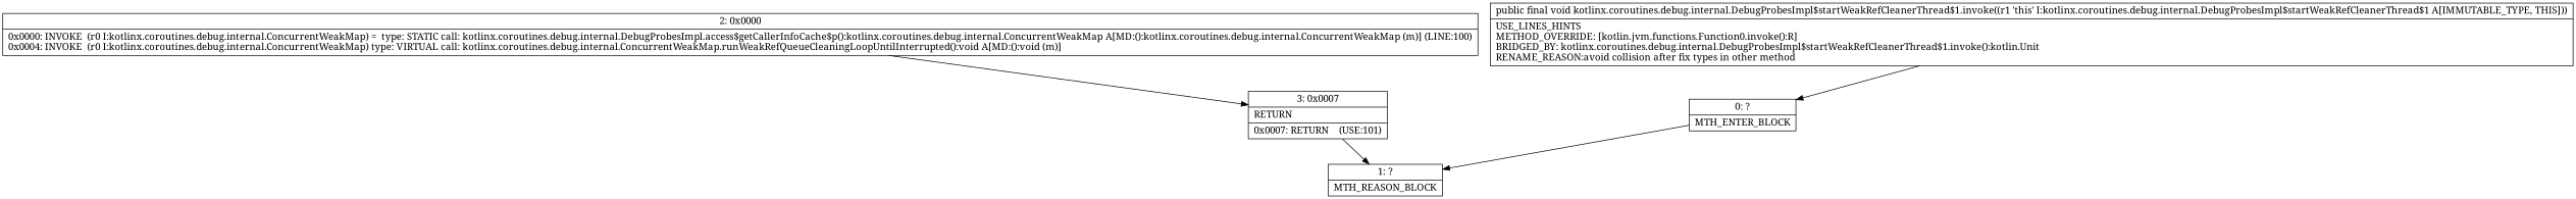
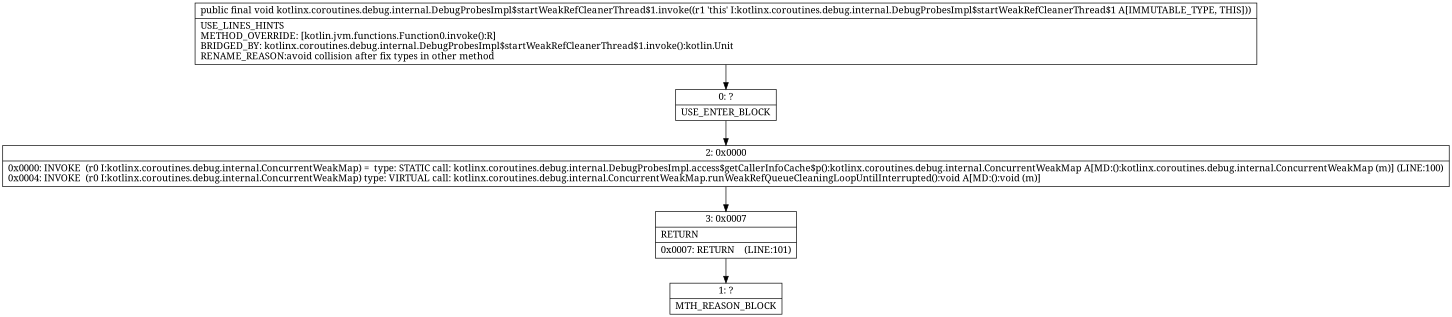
  digraph {
    fontname="Noto Serif"
    node [fontname="Noto Serif" shape=record]
    edge [fontname="Noto Serif"]
-   n1 [label="{0\:\ ?|MTH_ENTER_BLOCK\l}"]
+   n1 [label="{0\:\ ?|USE_ENTER_BLOCK\l}"]
    n2 [label="{2\:\ 0x0000|0x0000: INVOKE  (r0 I:kotlinx.coroutines.debug.internal.ConcurrentWeakMap) =  type: STATIC call: kotlinx.coroutines.debug.internal.DebugProbesImpl.access$getCallerInfoCache$p():kotlinx.coroutines.debug.internal.ConcurrentWeakMap A[MD:():kotlinx.coroutines.debug.internal.ConcurrentWeakMap (m)] (LINE:100)\l0x0004: INVOKE  (r0 I:kotlinx.coroutines.debug.internal.ConcurrentWeakMap) type: VIRTUAL call: kotlinx.coroutines.debug.internal.ConcurrentWeakMap.runWeakRefQueueCleaningLoopUntilInterrupted():void A[MD:():void (m)]\l}"]
-   n3 [label="{3\:\ 0x0007|RETURN\l|0x0007: RETURN    (USE:101)\l}"]
+   n3 [label="{3\:\ 0x0007|RETURN\l|0x0007: RETURN    (LINE:101)\l}"]
    n4 [label="{1\:\ ?|MTH_REASON_BLOCK\l}"]
    n5 [label="{public final void kotlinx.coroutines.debug.internal.DebugProbesImpl$startWeakRefCleanerThread$1.invoke((r1 'this' I:kotlinx.coroutines.debug.internal.DebugProbesImpl$startWeakRefCleanerThread$1 A[IMMUTABLE_TYPE, THIS]))  | USE_LINES_HINTS\lMETHOD_OVERRIDE: [kotlin.jvm.functions.Function0.invoke():R]\lBRIDGED_BY: kotlinx.coroutines.debug.internal.DebugProbesImpl$startWeakRefCleanerThread$1.invoke():kotlin.Unit\lRENAME_REASON:avoid collision after fix types in other method\l}"]
-   n1 -> n4
+   n1 -> n2
    n2 -> n3
    n3 -> n4
    n5 -> n1
  }
